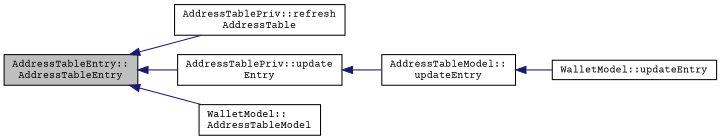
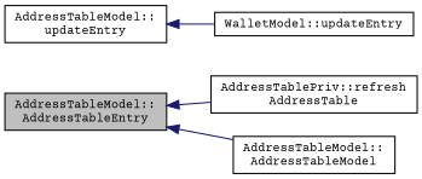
  digraph {
    fontname="Courier Prime"
    rankdir=LR
    node [color=black fillcolor=white fontname="Courier Prime" fontsize=10 shape=record style=filled]
    edge [color=midnightblue dir=back fontname="Courier Prime" fontsize=10 labelfontname=Helvetica labelfontsize=10 style=solid]
-   n1 [fillcolor=grey75 fontcolor=black height=0.2 label="AddressTableEntry::\lAddressTableEntry" width=0.4]
+   n1 [fillcolor=grey75 fontcolor=black height=0.2 label="AddressTableModel::\lAddressTableEntry" width=0.4]
    n2 [height=0.2 label="AddressTablePriv::refresh\lAddressTable" width=0.4]
-   n3 [height=0.2 label="AddressTablePriv::update\lEntry" width=0.4]
-   n4 [height=0.2 label="WalletModel::\lAddressTableModel" width=0.4]
+   n4 [height=0.2 label="AddressTableModel::\lAddressTableModel" width=0.4]
    n5 [height=0.2 label="AddressTableModel::\lupdateEntry" width=0.4]
    n6 [height=0.2 label="WalletModel::updateEntry" width=0.4]
    n1 -> n2
-   n1 -> n3
    n1 -> n4
-   n3 -> n5
    n5 -> n6
  }
